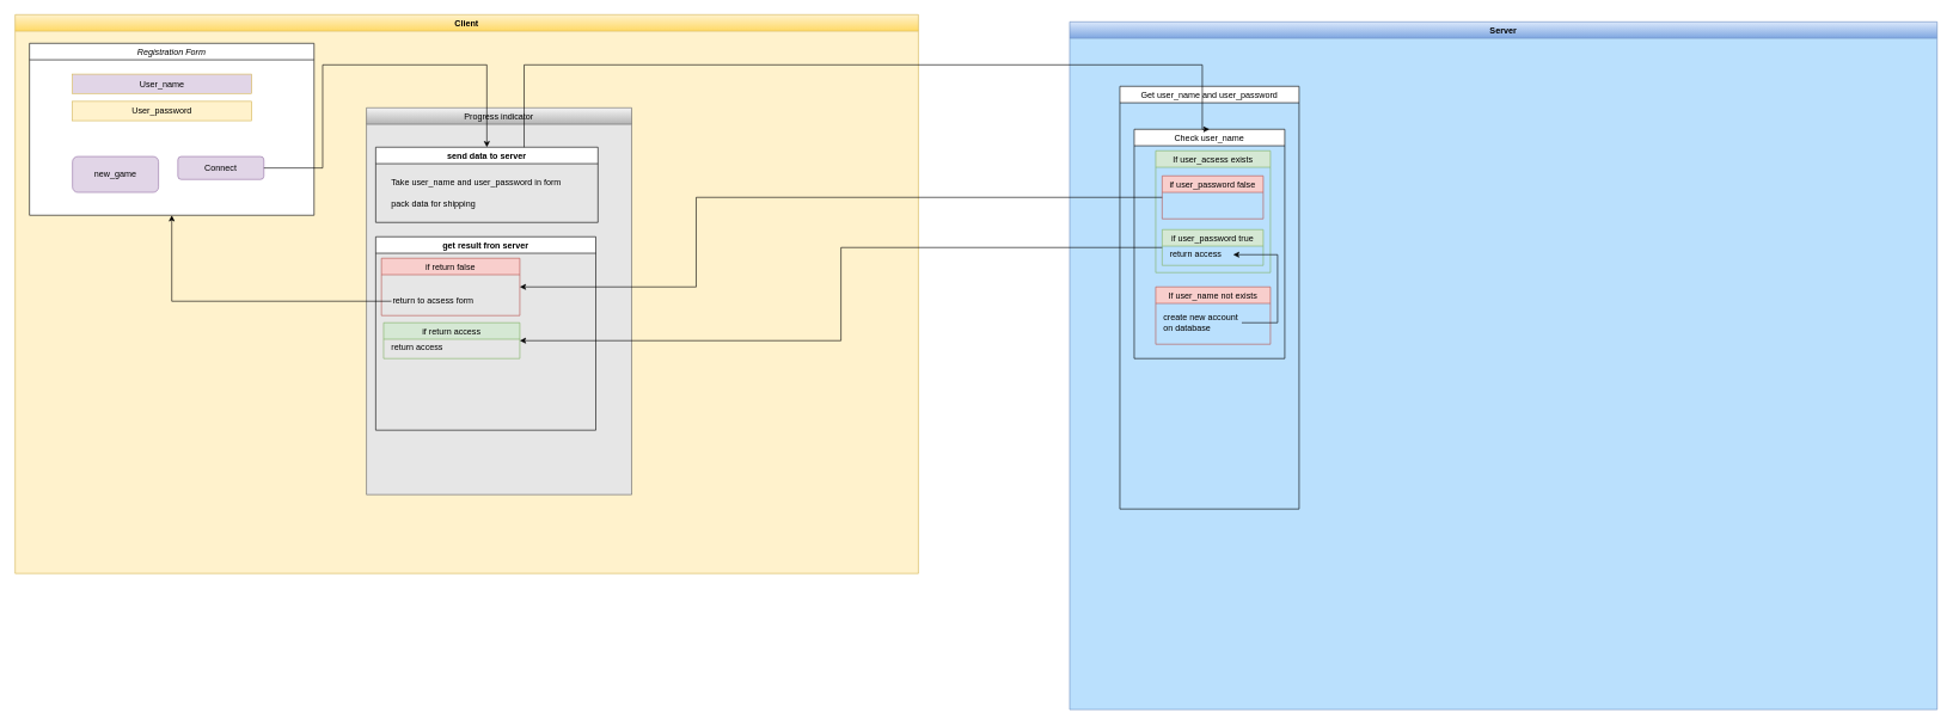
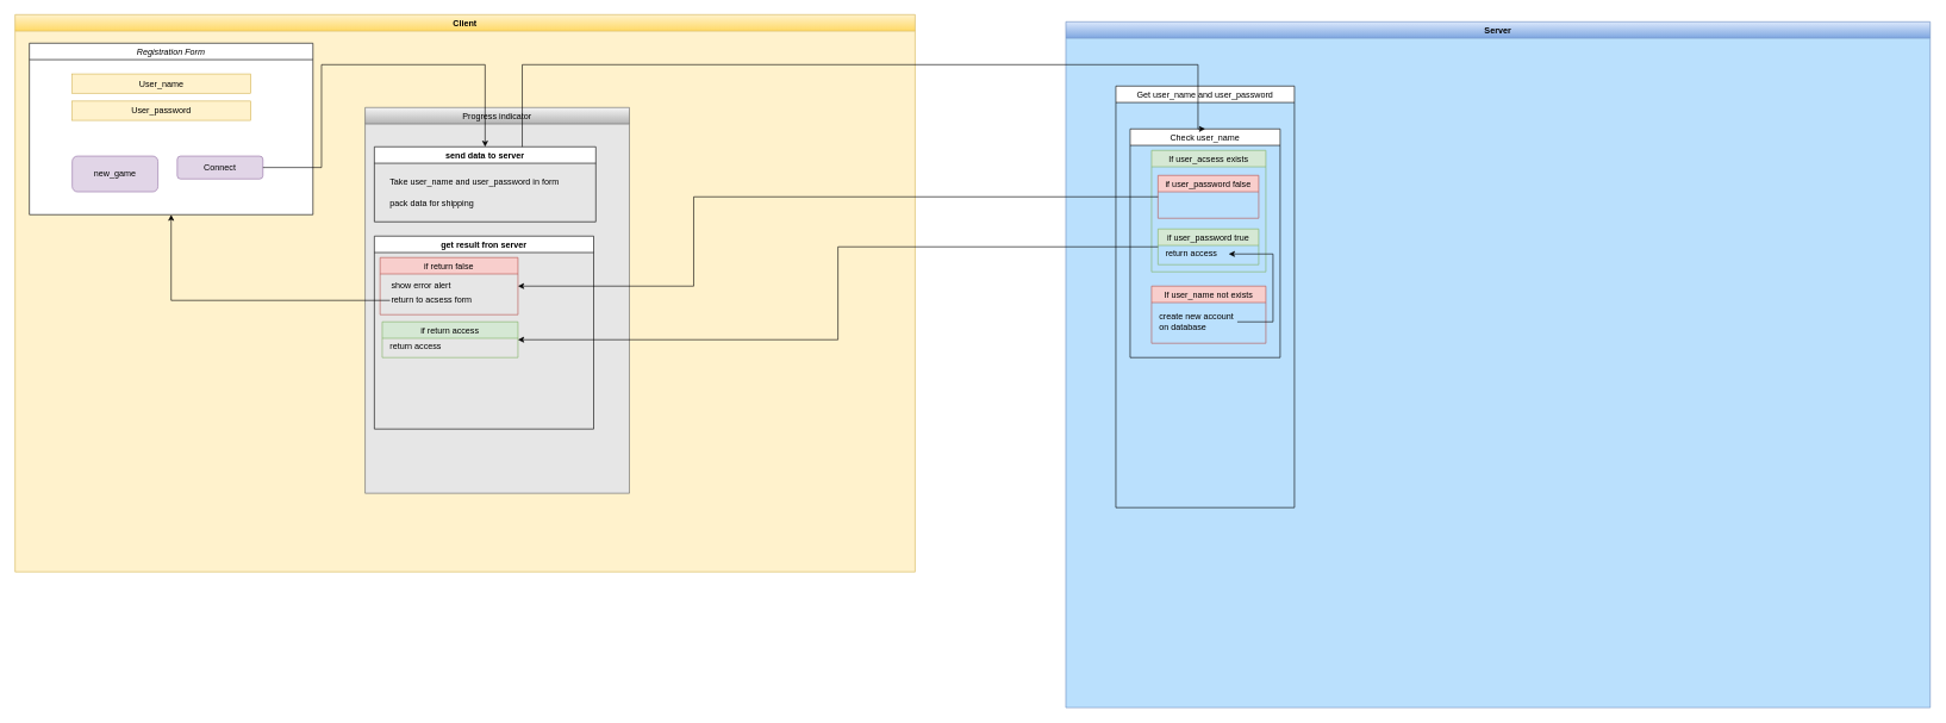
  <mxCell id="0" />
  <mxCell id="1" parent="0" />
  <mxCell id="2" value="Server" style="swimlane;whiteSpace=wrap;html=1;fillColor=#dae8fc;strokeColor=#6c8ebf;gradientColor=#7ea6e0;swimlaneFillColor=#bae0fd;" vertex="1" parent="1"><mxGeometry x="1491" y="30" width="1210" height="960" as="geometry"><mxRectangle x="590" y="190" width="280" height="30" as="alternateBounds" /></mxGeometry></mxCell>
  <mxCell id="3" value="&lt;span style=&quot;font-weight: 400;&quot;&gt;Get user_name and user_password&lt;/span&gt;" style="swimlane;whiteSpace=wrap;html=1;" vertex="1" parent="2"><mxGeometry x="70" y="90" width="250" height="590" as="geometry"><mxRectangle x="30" y="70" width="230" height="30" as="alternateBounds" /></mxGeometry></mxCell>
  <mxCell id="4" value="&lt;span style=&quot;font-weight: 400; text-wrap: nowrap;&quot;&gt;Check user_name&lt;/span&gt;" style="swimlane;whiteSpace=wrap;html=1;" vertex="1" parent="3"><mxGeometry x="20" y="60" width="210" height="320" as="geometry" /></mxCell>
  <mxCell id="5" value="&lt;span style=&quot;font-weight: 400; text-align: left;&quot;&gt;If user_acsess exists&lt;/span&gt;" style="swimlane;whiteSpace=wrap;html=1;fillColor=#d5e8d4;strokeColor=#82b366;" vertex="1" parent="4"><mxGeometry x="30" y="30" width="160" height="170" as="geometry"><mxRectangle x="30" y="30" width="140" height="30" as="alternateBounds" /></mxGeometry></mxCell>
  <mxCell id="6" value="&lt;div style=&quot;text-align: left;&quot;&gt;&lt;span style=&quot;background-color: initial; font-weight: 400;&quot;&gt;if user_password true&lt;/span&gt;&lt;/div&gt;" style="swimlane;whiteSpace=wrap;html=1;fillColor=#d5e8d4;strokeColor=#82b366;" vertex="1" parent="5"><mxGeometry x="9" y="110" width="141" height="50" as="geometry" /></mxCell>
  <mxCell id="7" value="return access" style="text;html=1;align=left;verticalAlign=middle;whiteSpace=wrap;rounded=0;" vertex="1" parent="6"><mxGeometry x="9" y="25" width="90" height="20" as="geometry" /></mxCell>
  <mxCell id="8" value="&lt;span style=&quot;font-weight: 400; text-align: left;&quot;&gt;if user_password false&lt;/span&gt;" style="swimlane;whiteSpace=wrap;html=1;fillColor=#f8cecc;strokeColor=#b85450;" vertex="1" parent="5"><mxGeometry x="9" y="35" width="141" height="60" as="geometry" /></mxCell>
  <mxCell id="9" value="&lt;span style=&quot;font-weight: 400; text-align: left;&quot;&gt;If user_name not exists&lt;/span&gt;" style="swimlane;whiteSpace=wrap;html=1;fillColor=#f8cecc;strokeColor=#b85450;" vertex="1" parent="4"><mxGeometry x="30" y="220" width="160" height="80" as="geometry"><mxRectangle x="30" y="220" width="160" height="30" as="alternateBounds" /></mxGeometry></mxCell>
  <mxCell id="10" value="create new account on database" style="text;html=1;align=left;verticalAlign=middle;whiteSpace=wrap;rounded=0;" vertex="1" parent="9"><mxGeometry x="9" y="30" width="111" height="40" as="geometry" /></mxCell>
  <mxCell id="11" style="edgeStyle=orthogonalEdgeStyle;rounded=0;orthogonalLoop=1;jettySize=auto;html=1;entryX=1;entryY=0.5;entryDx=0;entryDy=0;" edge="1" parent="4" source="10" target="7"><mxGeometry relative="1" as="geometry"><Array as="points"><mxPoint x="200" y="270" /><mxPoint x="200" y="175" /></Array></mxGeometry></mxCell>
  <mxCell id="12" value="Client" style="swimlane;whiteSpace=wrap;html=1;fillColor=#fff2cc;gradientColor=#ffd966;strokeColor=#d6b656;swimlaneFillColor=#FFF2CC;" vertex="1" parent="1"><mxGeometry x="20" y="20" width="1260" height="780" as="geometry" /></mxCell>
  <mxCell id="13" value="&lt;span style=&quot;font-weight: 400;&quot;&gt;Progress indicator&lt;/span&gt;" style="swimlane;whiteSpace=wrap;html=1;fillColor=#f5f5f5;gradientColor=#b3b3b3;strokeColor=#666666;swimlaneFillColor=#E6E6E6;" vertex="1" parent="12"><mxGeometry x="490" y="130" width="370" height="540" as="geometry"><mxRectangle x="490" y="130" width="140" height="30" as="alternateBounds" /></mxGeometry></mxCell>
  <mxCell id="14" value="send data to server" style="swimlane;whiteSpace=wrap;html=1;" vertex="1" parent="13"><mxGeometry x="13" y="55" width="310" height="105" as="geometry" /></mxCell>
  <mxCell id="15" value="Take user_name and user_password in form" style="text;html=1;align=left;verticalAlign=middle;whiteSpace=wrap;rounded=0;" vertex="1" parent="14"><mxGeometry x="20" y="35" width="250" height="30" as="geometry" /></mxCell>
  <mxCell id="16" value="pack data for shipping" style="text;html=1;align=left;verticalAlign=middle;whiteSpace=wrap;rounded=0;" vertex="1" parent="14"><mxGeometry x="20" y="65" width="250" height="30" as="geometry" /></mxCell>
  <mxCell id="17" value="get result fron server" style="swimlane;whiteSpace=wrap;html=1;" vertex="1" parent="13"><mxGeometry x="13" y="180" width="307" height="270" as="geometry" /></mxCell>
  <mxCell id="18" value="&lt;div style=&quot;text-align: left;&quot;&gt;&lt;span style=&quot;background-color: initial; font-weight: 400;&quot;&gt;if&amp;nbsp;&lt;/span&gt;&lt;span style=&quot;font-weight: 400; background-color: initial;&quot;&gt;return access&lt;/span&gt;&lt;/div&gt;" style="swimlane;whiteSpace=wrap;html=1;fillColor=#d5e8d4;strokeColor=#82b366;" vertex="1" parent="17"><mxGeometry x="11" y="120" width="190" height="50" as="geometry" /></mxCell>
  <mxCell id="19" value="return access" style="text;html=1;align=left;verticalAlign=middle;whiteSpace=wrap;rounded=0;" vertex="1" parent="18"><mxGeometry x="9" y="25" width="90" height="20" as="geometry" /></mxCell>
  <mxCell id="20" value="&lt;span style=&quot;font-weight: 400; text-align: left;&quot;&gt;if&amp;nbsp;&lt;/span&gt;&lt;span style=&quot;font-weight: 400; text-align: left;&quot;&gt;return false&lt;/span&gt;" style="swimlane;whiteSpace=wrap;html=1;fillColor=#f8cecc;strokeColor=#b85450;" vertex="1" parent="17"><mxGeometry x="8" y="30" width="193" height="80" as="geometry" /></mxCell>
+ <mxCell id="21" value="show error alert" style="text;html=1;align=left;verticalAlign=middle;whiteSpace=wrap;rounded=0;" vertex="1" parent="20"><mxGeometry x="14" y="30" width="90" height="20" as="geometry" /></mxCell>
  <mxCell id="22" value="return to acsess form" style="text;html=1;align=left;verticalAlign=middle;whiteSpace=wrap;rounded=0;" vertex="1" parent="20"><mxGeometry x="14" y="50" width="136" height="20" as="geometry" /></mxCell>
  <mxCell id="23" value="&lt;span style=&quot;font-style: italic; font-weight: 400; text-wrap: nowrap;&quot;&gt;Registration Form&lt;/span&gt;" style="swimlane;whiteSpace=wrap;html=1;swimlaneFillColor=#FFFFFF;gradientColor=none;" vertex="1" parent="12"><mxGeometry x="20" y="40" width="397" height="240" as="geometry" /></mxCell>
- <mxCell id="24" value="User_name" style="rounded=0;whiteSpace=wrap;html=1;fillColor=#e1d5e7;strokeColor=#d6b656;" vertex="1" parent="23"><mxGeometry x="60" y="43" width="250" height="27" as="geometry" /></mxCell>
+ <mxCell id="24" value="User_name" style="rounded=0;whiteSpace=wrap;html=1;fillColor=#fff2cc;strokeColor=#d6b656;" vertex="1" parent="23"><mxGeometry x="60" y="43" width="250" height="27" as="geometry" /></mxCell>
  <mxCell id="25" value="User_password" style="rounded=0;whiteSpace=wrap;html=1;fillColor=#fff2cc;strokeColor=#d6b656;" vertex="1" parent="23"><mxGeometry x="60" y="81" width="250" height="27" as="geometry" /></mxCell>
  <mxCell id="26" value="new_game" style="rounded=1;whiteSpace=wrap;html=1;fillColor=#e1d5e7;strokeColor=#9673a6;" vertex="1" parent="23"><mxGeometry x="60" y="158" width="120" height="50" as="geometry" /></mxCell>
  <mxCell id="27" value="Connect" style="rounded=1;whiteSpace=wrap;html=1;fillColor=#e1d5e7;strokeColor=#9673a6;" vertex="1" parent="23"><mxGeometry x="207" y="158" width="120" height="32" as="geometry" /></mxCell>
  <mxCell id="28" style="edgeStyle=orthogonalEdgeStyle;rounded=0;orthogonalLoop=1;jettySize=auto;html=1;entryX=0.5;entryY=0;entryDx=0;entryDy=0;" edge="1" parent="12" source="27" target="14"><mxGeometry relative="1" as="geometry"><Array as="points"><mxPoint x="429" y="214" /><mxPoint x="429" y="70" /><mxPoint x="658" y="70" /></Array></mxGeometry></mxCell>
  <mxCell id="29" style="edgeStyle=orthogonalEdgeStyle;rounded=0;orthogonalLoop=1;jettySize=auto;html=1;entryX=0.5;entryY=1;entryDx=0;entryDy=0;" edge="1" parent="12" source="22" target="23"><mxGeometry relative="1" as="geometry" /></mxCell>
  <mxCell id="30" style="edgeStyle=orthogonalEdgeStyle;rounded=0;orthogonalLoop=1;jettySize=auto;html=1;entryX=0.5;entryY=0;entryDx=0;entryDy=0;" edge="1" parent="1" source="14" target="4"><mxGeometry relative="1" as="geometry"><Array as="points"><mxPoint x="730" y="90" /><mxPoint x="1676" y="90" /></Array></mxGeometry></mxCell>
  <mxCell id="31" style="edgeStyle=orthogonalEdgeStyle;rounded=0;orthogonalLoop=1;jettySize=auto;html=1;exitX=0;exitY=0.5;exitDx=0;exitDy=0;entryX=1;entryY=0.5;entryDx=0;entryDy=0;" edge="1" parent="1" source="8" target="20"><mxGeometry relative="1" as="geometry"><Array as="points"><mxPoint x="970" y="275" /><mxPoint x="970" y="400" /></Array></mxGeometry></mxCell>
  <mxCell id="32" style="edgeStyle=orthogonalEdgeStyle;rounded=0;orthogonalLoop=1;jettySize=auto;html=1;entryX=1;entryY=0.5;entryDx=0;entryDy=0;exitX=0;exitY=0.5;exitDx=0;exitDy=0;" edge="1" parent="1" source="6" target="18"><mxGeometry relative="1" as="geometry" /></mxCell>
